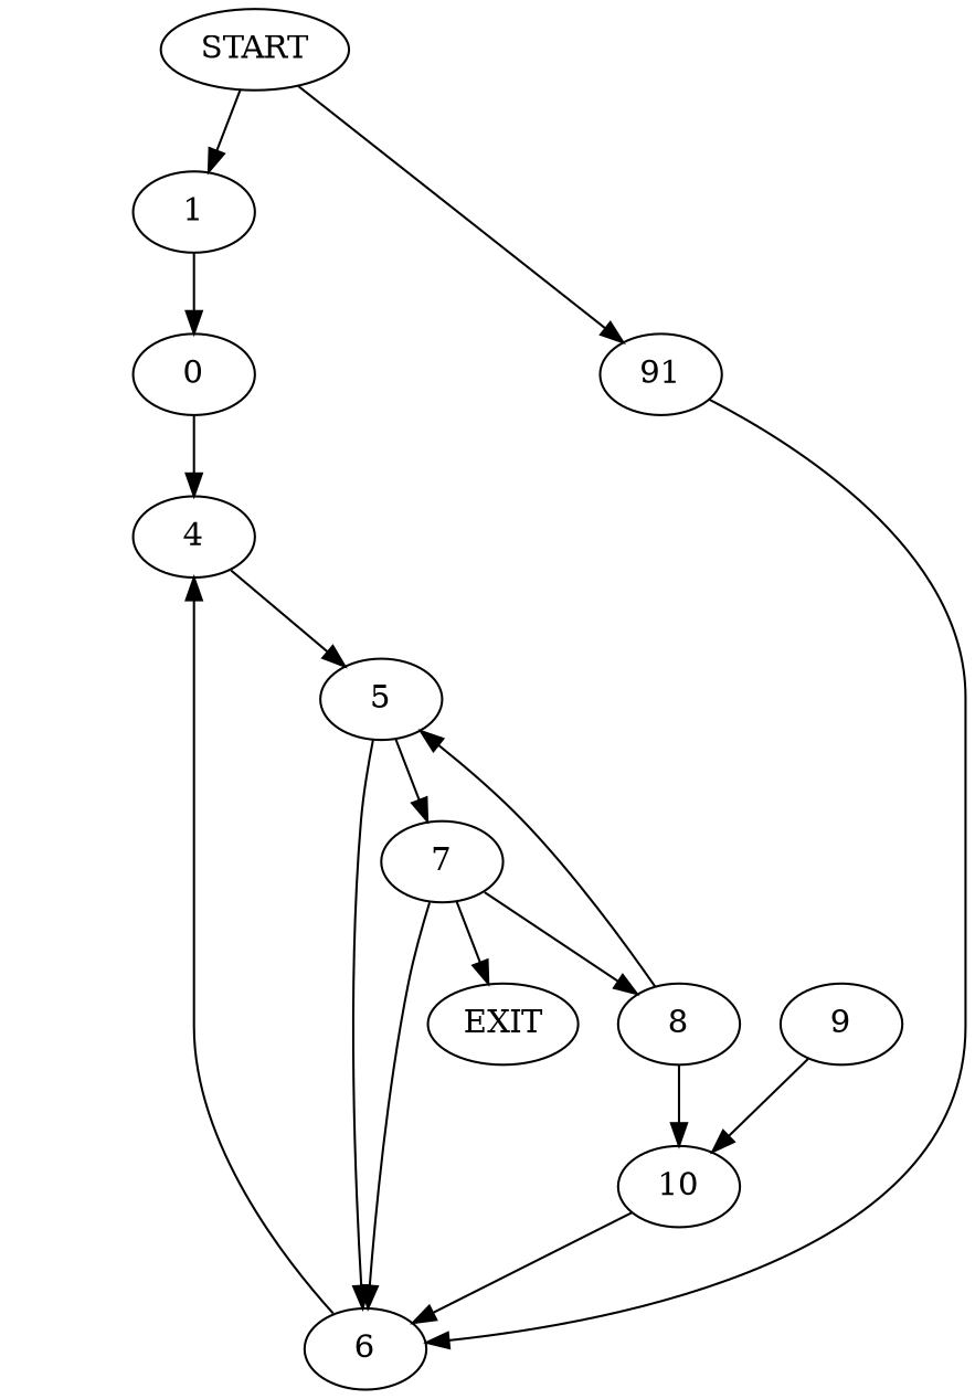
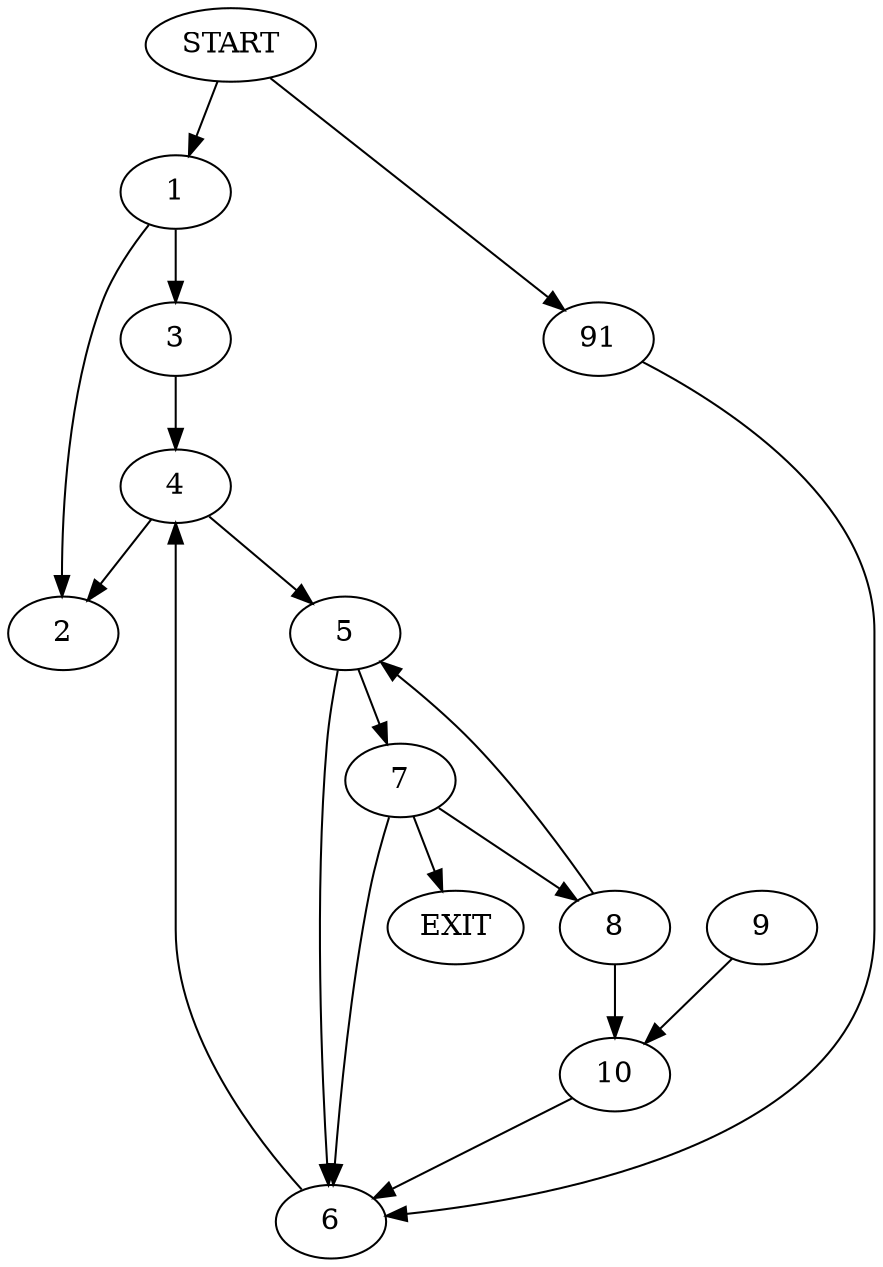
  digraph {
    n1 [label=START]
    1
    n3 [label=91]
-   3 [label=0]
+   2
+   3
    6
    n7 [label=EXIT]
    4
    5
    7
    8
    10
    9
    n1 -> 1
    n1 -> n3
+   1 -> 2
    1 -> 3
    n3 -> 6
    3 -> 4
    6 -> 4
+   4 -> 2
    4 -> 5
    5 -> 6
    5 -> 7
    7 -> 6
    7 -> n7
    7 -> 8
    8 -> 5
    8 -> 10
    10 -> 6
    9 -> 10
  }
